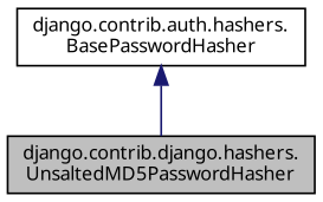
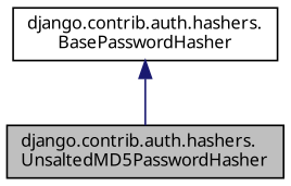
  digraph {
    fontname="Noto Sans"
    node [color=black fontname="Noto Sans" fontsize=10 shape=record style=filled]
-   n1 [fillcolor=grey75 fontcolor=black height=0.2 label="django.contrib.django.hashers.\lUnsaltedMD5PasswordHasher" width=0.4]
+   n1 [fillcolor=grey75 fontcolor=black height=0.2 label="django.contrib.auth.hashers.\lUnsaltedMD5PasswordHasher" width=0.4]
    n2 [fillcolor=white height=0.2 label="django.contrib.auth.hashers.\lBasePasswordHasher" width=0.4]
    n2 -> n1 [color=midnightblue dir=back fontname="Noto Sans" fontsize=10 labelfontname=Helvetica labelfontsize=10 style=solid]
  }
